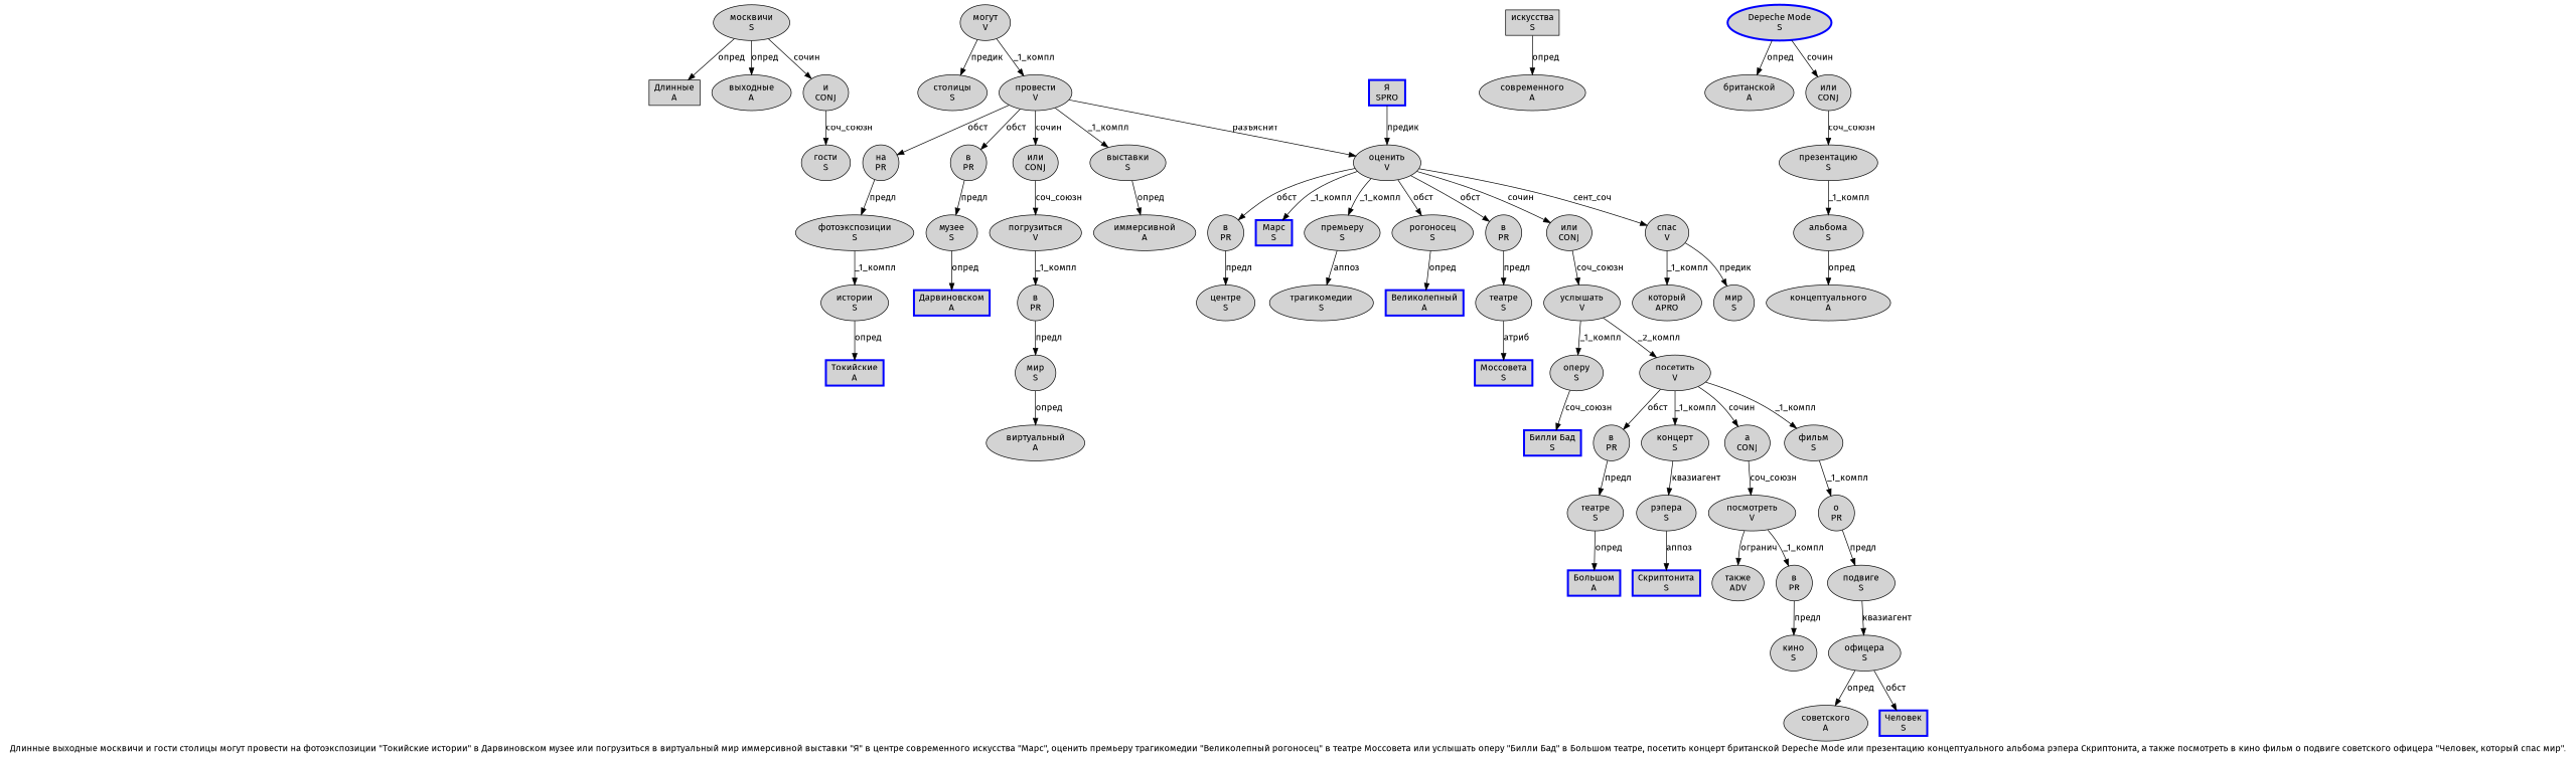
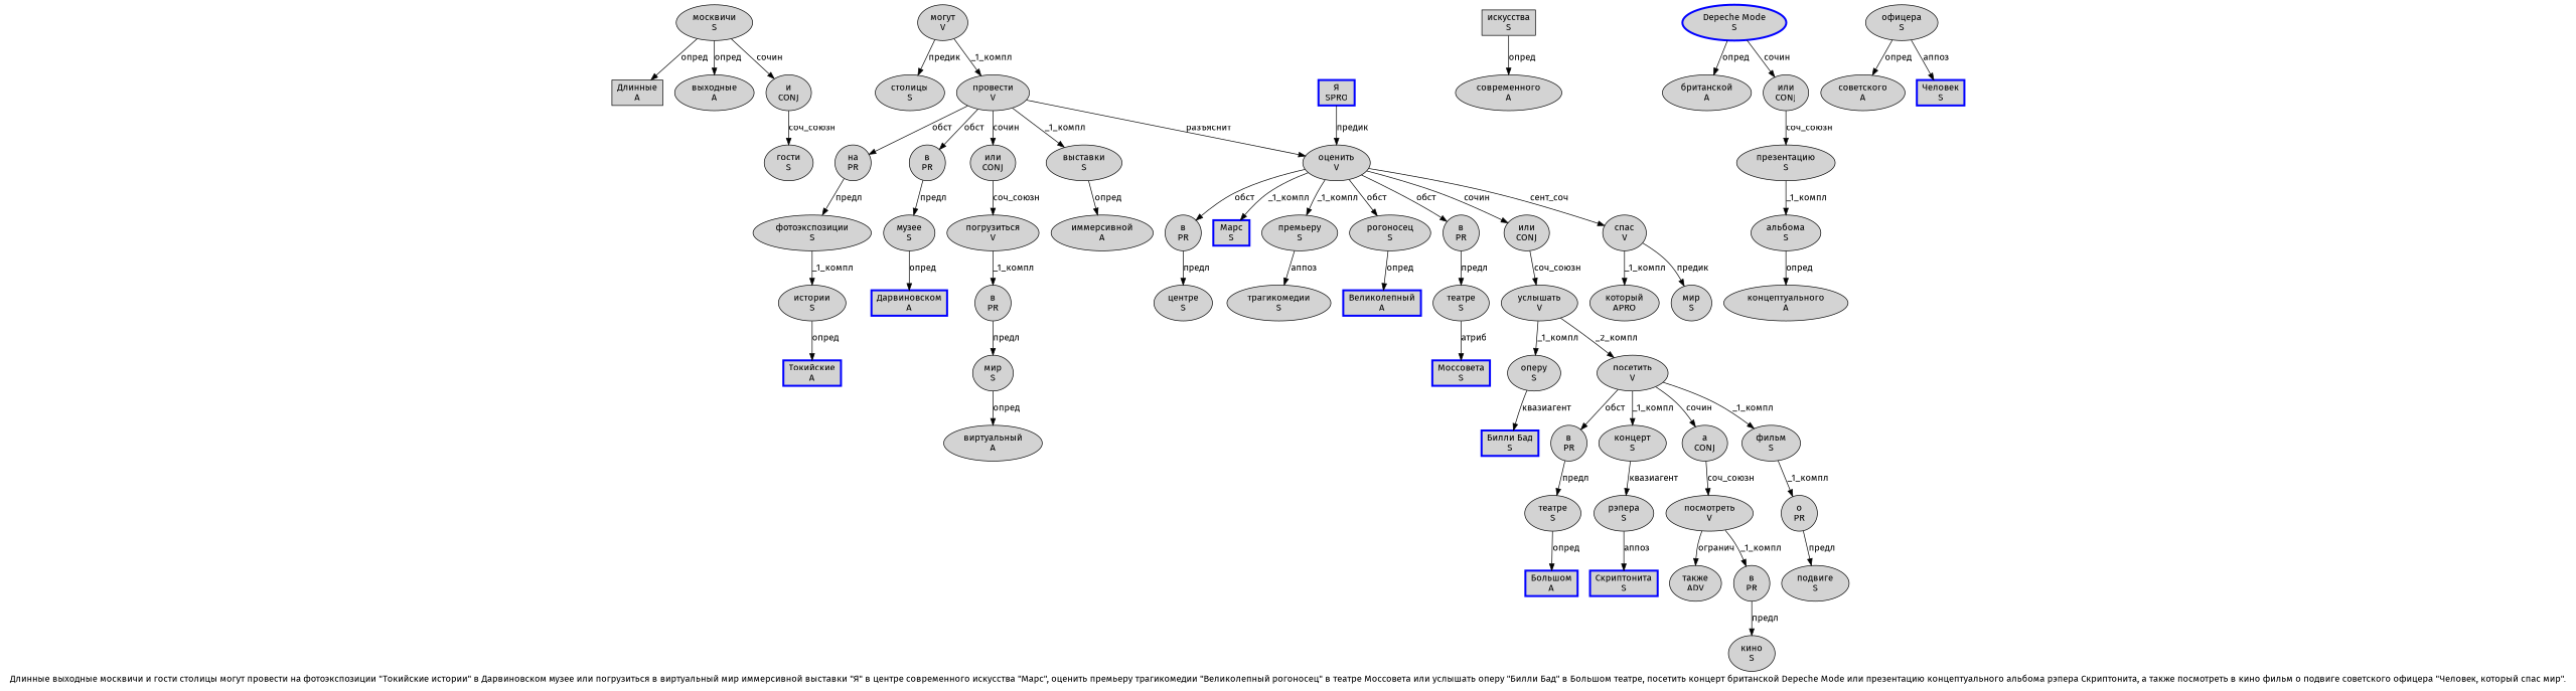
  digraph {
    fontname="Fira Sans"
    label="Длинные выходные москвичи и гости столицы могут провести на фотоэкспозиции \"Токийские истории\" в Дарвиновском музее или погрузиться в виртуальный мир иммерсивной выставки \"Я\" в центре современного искусства \"Марс\", оценить премьеру трагикомедии \"Великолепный рогоносец\" в театре Моссовета или услышать оперу \"Билли Бад\" в Большом театре, посетить концерт британской Depeche Mode или презентацию концептуального альбома рэпера Скриптонита, а также посмотреть в кино фильм о подвиге советского офицера \"Человек, который спас мир\"."
    node [fillcolor=lightgray fontname="Fira Sans" penwidth=1 shape=ellipse style=filled]
    edge [fontname="Fira Sans"]
    n1 [label="Длинные\nA" shape=box]
    n2 [label="выходные\nA"]
    n3 [label="москвичи\nS"]
    n4 [label="и\nCONJ"]
    n5 [label="гости\nS"]
    n6 [label="столицы\nS"]
    n7 [label="могут\nV"]
    n8 [label="провести\nV"]
    n9 [label="на\nPR"]
    n10 [label="в\nPR"]
    n11 [label="или\nCONJ"]
    n12 [label="выставки\nS"]
    n13 [label="оценить\nV"]
    n14 [label="фотоэкспозиции\nS"]
    n15 [label="музее\nS"]
    n16 [label="погрузиться\nV"]
    n17 [label="иммерсивной\nA"]
    n18 [label="в\nPR"]
    n19 [color=blue label="Марс\nS" penwidth=3 shape=box]
    n20 [label="премьеру\nS"]
    n21 [label="рогоносец\nS"]
    n22 [label="в\nPR"]
    n23 [label="или\nCONJ"]
    n24 [label="спас\nV"]
    n25 [label="истории\nS"]
    n26 [color=blue label="Токийские\nA" penwidth=3 shape=box]
    n27 [color=blue label="Дарвиновском\nA" penwidth=3 shape=box]
    n28 [label="в\nPR"]
    n29 [label="мир\nS"]
    n30 [label="виртуальный\nA"]
    n31 [color=blue label="Я\nSPRO" penwidth=3 shape=box]
    n32 [label="центре\nS"]
    n33 [label="искусства\nS" shape=box]
    n34 [label="современного\nA"]
    n35 [label="трагикомедии\nS"]
    n36 [color=blue label="Великолепный\nA" penwidth=3 shape=box]
    n37 [label="театре\nS"]
    n38 [label="услышать\nV"]
    n39 [label="который\nAPRO"]
    n40 [label="мир\nS"]
    n41 [color=blue label="Моссовета\nS" penwidth=3 shape=box]
    n42 [label="оперу\nS"]
    n43 [label="посетить\nV"]
    n44 [color=blue label="Билли Бад\nS" penwidth=3 shape=box]
    n45 [label="в\nPR"]
    n46 [label="концерт\nS"]
    n47 [label="а\nCONJ"]
    n48 [label="фильм\nS"]
    n49 [label="театре\nS"]
    n50 [color=blue label="Большом\nA" penwidth=3 shape=box]
    n51 [label="рэпера\nS"]
    n52 [label="посмотреть\nV"]
    n53 [label="о\nPR"]
    n54 [color=blue label="Depeche Mode\nS" penwidth=3]
    n55 [label="британской\nA"]
    n56 [label="или\nCONJ"]
    n57 [color=blue label="Скриптонита\nS" penwidth=3 shape=box]
    n58 [label="презентацию\nS"]
    n59 [label="альбома\nS"]
    n60 [label="концептуального\nA"]
    n61 [label="также\nADV"]
    n62 [label="в\nPR"]
    n63 [label="кино\nS"]
    n64 [label="подвиге\nS"]
    n65 [label="офицера\nS"]
    n66 [label="советского\nA"]
    n67 [color=blue label="Человек\nS" penwidth=3 shape=box]
    n3 -> n1 [label="опред"]
    n3 -> n2 [label="опред"]
    n3 -> n4 [label="сочин"]
    n4 -> n5 [label="соч_союзн"]
    n7 -> n6 [label="предик"]
    n7 -> n8 [label="_1_компл"]
    n8 -> n9 [label="обст"]
    n8 -> n10 [label="обст"]
    n8 -> n11 [label="сочин"]
    n8 -> n12 [label="_1_компл"]
    n8 -> n13 [label="разъяснит"]
    n9 -> n14 [label="предл"]
    n10 -> n15 [label="предл"]
    n11 -> n16 [label="соч_союзн"]
    n12 -> n17 [label="опред"]
    n13 -> n18 [label="обст"]
    n13 -> n19 [label="_1_компл"]
    n13 -> n20 [label="_1_компл"]
    n13 -> n21 [label="обст"]
    n13 -> n22 [label="обст"]
    n13 -> n23 [label="сочин"]
    n13 -> n24 [label="сент_соч"]
    n14 -> n25 [label="_1_компл"]
    n15 -> n27 [label="опред"]
    n16 -> n28 [label="_1_компл"]
    n18 -> n32 [label="предл"]
    n20 -> n35 [label="аппоз"]
    n21 -> n36 [label="опред"]
    n22 -> n37 [label="предл"]
    n23 -> n38 [label="соч_союзн"]
    n24 -> n39 [label="_1_компл"]
    n24 -> n40 [label="предик"]
    n25 -> n26 [label="опред"]
    n28 -> n29 [label="предл"]
    n29 -> n30 [label="опред"]
    n31 -> n13 [label="предик"]
    n33 -> n34 [label="опред"]
    n37 -> n41 [label="атриб"]
    n38 -> n42 [label="_1_компл"]
    n38 -> n43 [label="_2_компл"]
-   n42 -> n44 [label="соч_союзн"]
+   n42 -> n44 [label="квазиагент"]
    n43 -> n45 [label="обст"]
    n43 -> n46 [label="_1_компл"]
    n43 -> n47 [label="сочин"]
    n43 -> n48 [label="_1_компл"]
    n45 -> n49 [label="предл"]
    n46 -> n51 [label="квазиагент"]
    n47 -> n52 [label="соч_союзн"]
    n48 -> n53 [label="_1_компл"]
    n49 -> n50 [label="опред"]
    n51 -> n57 [label="аппоз"]
    n52 -> n61 [label="огранич"]
    n52 -> n62 [label="_1_компл"]
    n53 -> n64 [label="предл"]
    n54 -> n55 [label="опред"]
    n54 -> n56 [label="сочин"]
    n56 -> n58 [label="соч_союзн"]
    n58 -> n59 [label="_1_компл"]
    n59 -> n60 [label="опред"]
    n62 -> n63 [label="предл"]
-   n64 -> n65 [label="квазиагент"]
    n65 -> n66 [label="опред"]
-   n65 -> n67 [label="обст"]
+   n65 -> n67 [label="аппоз"]
  }
